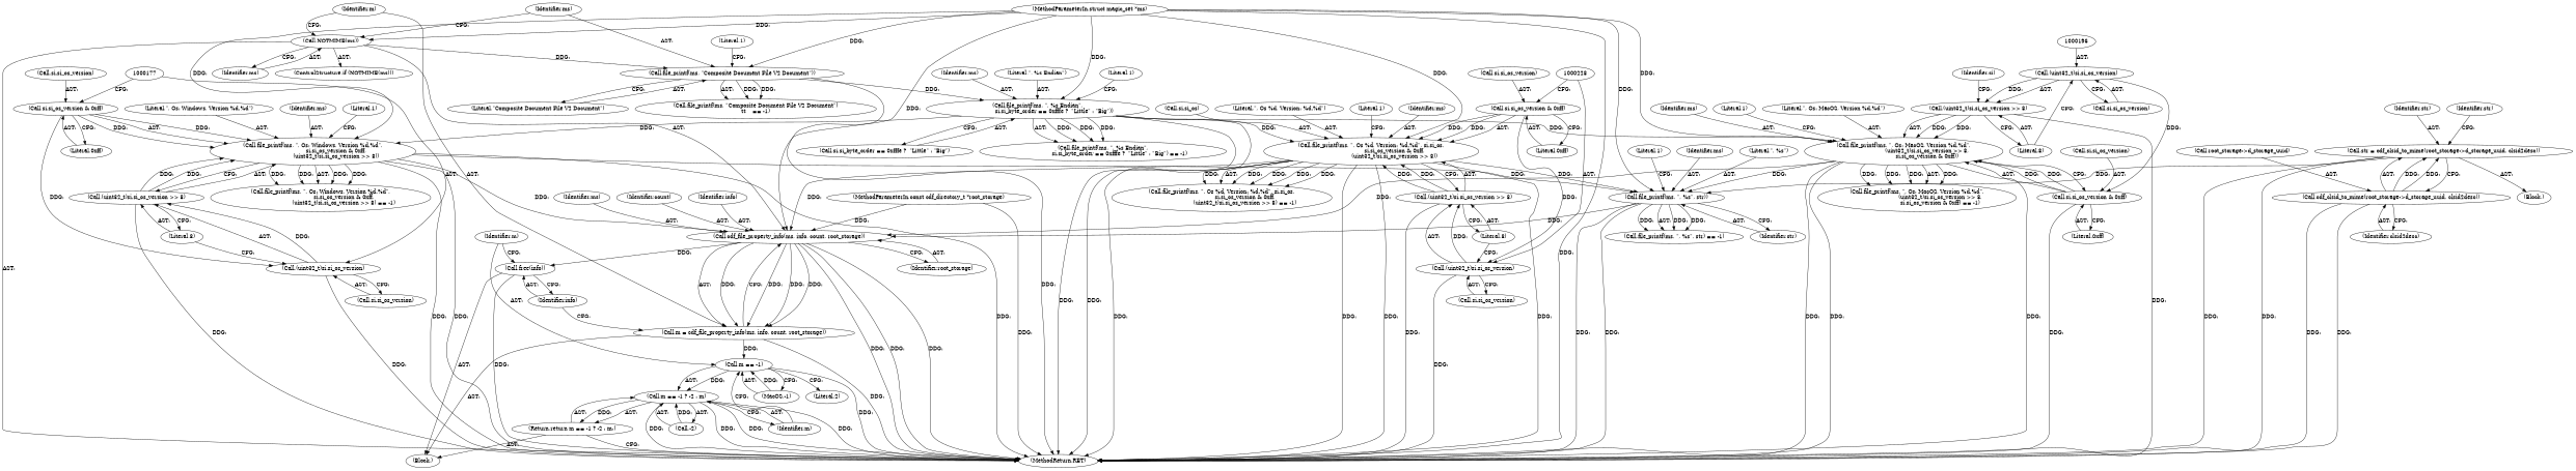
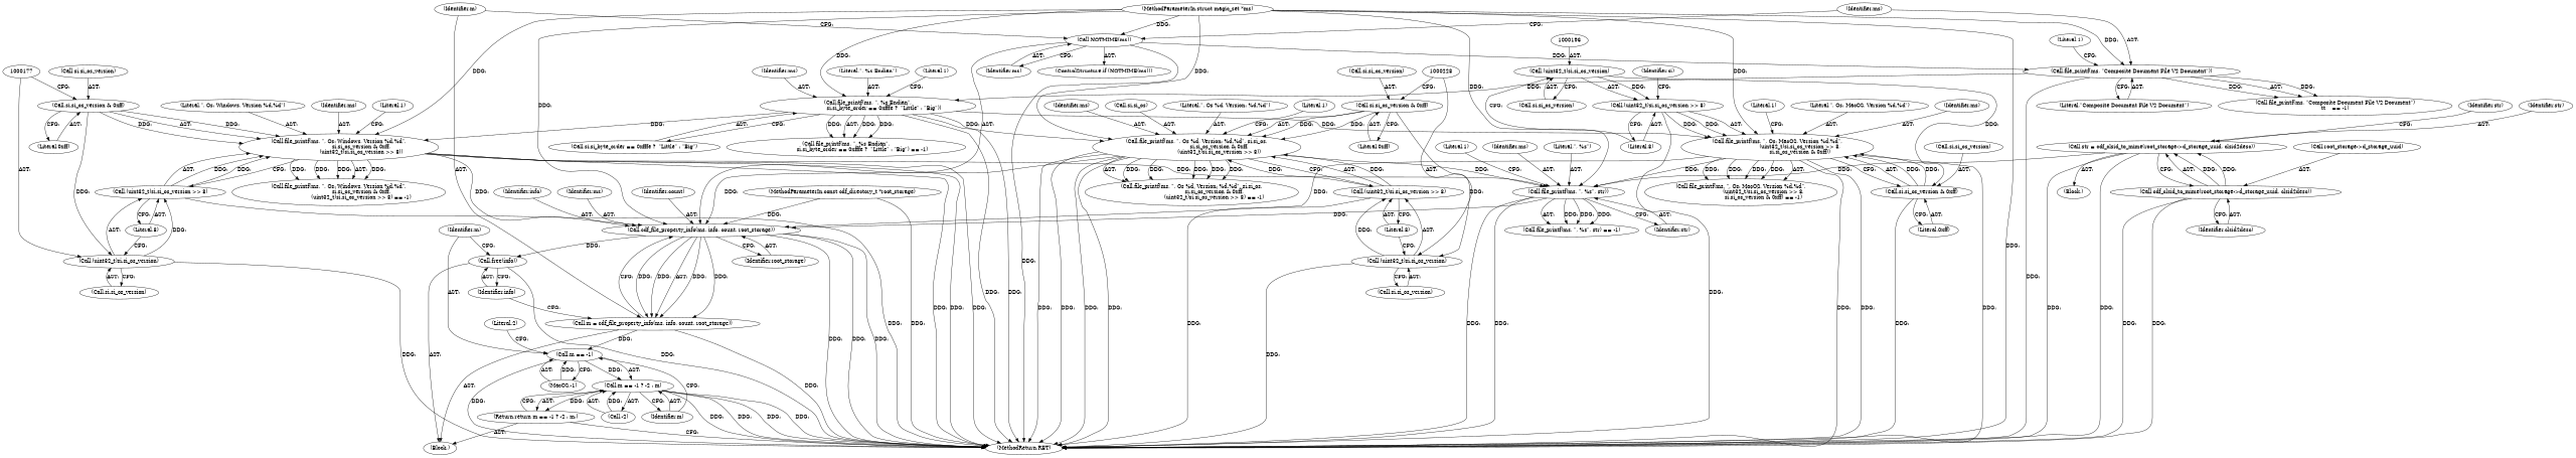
  digraph {
    n1 [label="(Call,cdf_file_property_info(ms, info, count, root_storage))"]
    n2 [label="(Call,m = cdf_file_property_info(ms, info, count, root_storage))"]
    n3 [label="(Call,free(info))"]
    n4 [label="(Identifier,root_storage)"]
    n5 [label="(MethodReturn,RET)"]
    n6 [label="(Call,m == -1)"]
    n7 [label="(Block,)"]
    n8 [label="(Identifier,info)"]
    n9 [label="(Call,file_printf(ms, \", Os: Windows, Version %d.%d\",\n                            si.si_os_version & 0xff,\n                            (uint32_t)si.si_os_version >> 8))"]
    n10 [label="(Call,(uint32_t)si.si_os_version >> 8)"]
    n11 [label="(Call,file_printf(ms, \", %s\", str))"]
    n12 [label="(Call,file_printf(ms, \", Os: Windows, Version %d.%d\",\n                            si.si_os_version & 0xff,\n                            (uint32_t)si.si_os_version >> 8) == -1)"]
    n13 [label="(Literal,8)"]
    n14 [label="(Call,file_printf(ms, \", %s\", str) == -1)"]
    n15 [label="(Identifier,str)"]
    n16 [label="(Call,file_printf(ms, \", %s Endian\",\n                    si.si_byte_order == 0xfffe ?  \"Little\" : \"Big\"))"]
    n17 [label="(Call,file_printf(ms, \", Os %d, Version: %d.%d\", si.si_os,\n                            si.si_os_version & 0xff,\n                            (uint32_t)si.si_os_version >> 8))"]
    n18 [label="(Call,file_printf(ms, \", Os: MacOS, Version %d.%d\",\n                            (uint32_t)si.si_os_version >> 8,\n                            si.si_os_version & 0xff))"]
    n19 [label="(Call,si.si_byte_order == 0xfffe ?  \"Little\" : \"Big\")"]
    n20 [label="(Call,file_printf(ms, \", %s Endian\",\n                    si.si_byte_order == 0xfffe ?  \"Little\" : \"Big\") == -1)"]
    n21 [label="(Call,(uint32_t)si.si_os_version >> 8)"]
    n22 [label="(Call,file_printf(ms, \", Os %d, Version: %d.%d\", si.si_os,\n                            si.si_os_version & 0xff,\n                            (uint32_t)si.si_os_version >> 8) == -1)"]
    n23 [label="(Call,si.si_os_version & 0xff)"]
    n24 [label="(Call,file_printf(ms, \", Os: MacOS, Version %d.%d\",\n                            (uint32_t)si.si_os_version >> 8,\n                            si.si_os_version & 0xff) == -1)"]
    n25 [label="(Call,file_printf(ms, \"Composite Document File V2 Document\"))"]
    n26 [label="(Call,file_printf(ms, \"Composite Document File V2 Document\")\n\t\t    == -1)"]
    n27 [label="(Literal,\"Composite Document File V2 Document\")"]
    n28 [label="(Call,NOTMIME(ms))"]
    n29 [label="(Identifier,ms)"]
    n30 [label="(ControlStructure,if (NOTMIME(ms)))"]
    n31 [label="(MethodParameterIn,struct magic_set *ms)"]
    n32 [label="(Call,si.si_os_version & 0xff)"]
    n33 [label="(Call,(uint32_t)si.si_os_version)"]
    n34 [label="(Literal,0xff)"]
    n35 [label="(Call,si.si_os_version)"]
    n36 [label="(Literal,8)"]
    n37 [label="(Call,si.si_os_version & 0xff)"]
    n38 [label="(Call,(uint32_t)si.si_os_version)"]
    n39 [label="(Literal,0xff)"]
    n40 [label="(Call,si.si_os_version)"]
    n41 [label="(Literal,0xff)"]
    n42 [label="(Call,(uint32_t)si.si_os_version >> 8)"]
    n43 [label="(Literal,8)"]
    n44 [label="(Call,(uint32_t)si.si_os_version)"]
    n45 [label="(Call,si.si_os_version)"]
    n46 [label="(Call,str = cdf_clsid_to_mime(root_storage->d_storage_uuid, clsid2desc))"]
    n47 [label="(Call,cdf_clsid_to_mime(root_storage->d_storage_uuid, clsid2desc))"]
    n48 [label="(Block,)"]
    n49 [label="(Identifier,clsid2desc)"]
    n50 [label="(MethodParameterIn,const cdf_directory_t *root_storage)"]
    n51 [label="(Call,m == -1 ? -2 : m)"]
    n52 [label="(MacOS,-1)"]
    n53 [label="(Return,return m == -1 ? -2 : m;)"]
    n54 [label="(Call,-2)"]
    n55 [label="(Identifier,m)"]
    n56 [label="(Identifier,str)"]
    n57 [label="(Literal,1)"]
    n58 [label="(Literal,1)"]
    n59 [label="(Literal,\", Os %d, Version: %d.%d\")"]
    n60 [label="(Identifier,ms)"]
    n61 [label="(Literal,\", %s Endian\")"]
    n62 [label="(Literal,1)"]
    n63 [label="(Identifier,ms)"]
    n64 [label="(Call,si.si_os_version)"]
    n65 [label="(Identifier,ms)"]
    n66 [label="(Literal,\", Os: Windows, Version %d.%d\")"]
    n67 [label="(Call,root_storage->d_storage_uuid)"]
    n68 [label="(Identifier,ms)"]
    n69 [label="(Identifier,m)"]
    n70 [label="(Identifier,ms)"]
    n71 [label="(Identifier,str)"]
    n72 [label="(Call,si.si_os_version)"]
    n73 [label="(Literal,1)"]
    n74 [label="(Literal,1)"]
    n75 [label="(Identifier,ms)"]
    n76 [label="(Identifier,m)"]
    n77 [label="(Identifier,ms)"]
    n78 [label="(Literal,2)"]
    n79 [label="(Identifier,count)"]
    n80 [label="(Identifier,si)"]
    n81 [label="(Identifier,info)"]
    n82 [label="(Literal,1)"]
    n83 [label="(Literal,\", %s\")"]
    n84 [label="(Call,si.si_os_version)"]
    n85 [label="(Call,si.si_os)"]
    n86 [label="(Literal,\", Os: MacOS, Version %d.%d\")"]
    1000177
    1000228
    1000196
    n1 -> n2 [label="AST: "]
    n1 -> n2 [label="DDG: "]
    n1 -> n2 [label="DDG: "]
    n1 -> n2 [label="DDG: "]
    n1 -> n2 [label="DDG: "]
    n1 -> n3 [label="DDG: "]
    n1 -> n4 [label="CFG: "]
    n1 -> n5 [label="DDG: "]
    n1 -> n5 [label="DDG: "]
    n1 -> n5 [label="DDG: "]
    n2 -> n1 [label="CFG: "]
    n2 -> n5 [label="DDG: "]
    n2 -> n6 [label="DDG: "]
    n2 -> n7 [label="AST: "]
    n3 -> n5 [label="DDG: "]
    n3 -> n7 [label="AST: "]
    n3 -> n8 [label="CFG: "]
    n4 -> n1 [label="AST: "]
    n6 -> n5 [label="DDG: "]
    n6 -> n51 [label="AST: "]
    n6 -> n51 [label="DDG: "]
    n6 -> n52 [label="CFG: "]
    n8 -> n2 [label="CFG: "]
    n8 -> n3 [label="AST: "]
    n9 -> n1 [label="DDG: "]
    n9 -> n5 [label="DDG: "]
    n9 -> n5 [label="DDG: "]
    n9 -> n5 [label="DDG: "]
    n9 -> n10 [label="CFG: "]
    n9 -> n11 [label="DDG: "]
    n9 -> n12 [label="AST: "]
    n9 -> n12 [label="DDG: "]
    n9 -> n12 [label="DDG: "]
    n9 -> n12 [label="DDG: "]
    n9 -> n12 [label="DDG: "]
    n10 -> n5 [label="DDG: "]
    n10 -> n9 [label="AST: "]
    n10 -> n9 [label="DDG: "]
    n10 -> n9 [label="DDG: "]
    n10 -> n13 [label="CFG: "]
    n11 -> n1 [label="DDG: "]
    n11 -> n5 [label="DDG: "]
    n11 -> n5 [label="DDG: "]
    n11 -> n14 [label="AST: "]
    n11 -> n14 [label="DDG: "]
    n11 -> n14 [label="DDG: "]
    n11 -> n14 [label="DDG: "]
    n11 -> n15 [label="CFG: "]
    n13 -> n10 [label="AST: "]
    n13 -> n33 [label="CFG: "]
    n15 -> n11 [label="AST: "]
    n16 -> n5 [label="DDG: "]
    n16 -> n5 [label="DDG: "]
    n16 -> n9 [label="DDG: "]
    n16 -> n17 [label="DDG: "]
    n16 -> n18 [label="DDG: "]
    n16 -> n19 [label="CFG: "]
    n16 -> n20 [label="AST: "]
    n16 -> n20 [label="DDG: "]
    n16 -> n20 [label="DDG: "]
    n16 -> n20 [label="DDG: "]
    n17 -> n1 [label="DDG: "]
    n17 -> n5 [label="DDG: "]
    n17 -> n5 [label="DDG: "]
    n17 -> n5 [label="DDG: "]
    n17 -> n5 [label="DDG: "]
    n17 -> n11 [label="DDG: "]
    n17 -> n21 [label="CFG: "]
    n17 -> n22 [label="AST: "]
    n17 -> n22 [label="DDG: "]
    n17 -> n22 [label="DDG: "]
    n17 -> n22 [label="DDG: "]
    n17 -> n22 [label="DDG: "]
    n17 -> n22 [label="DDG: "]
    n18 -> n1 [label="DDG: "]
    n18 -> n5 [label="DDG: "]
    n18 -> n5 [label="DDG: "]
    n18 -> n5 [label="DDG: "]
    n18 -> n11 [label="DDG: "]
    n18 -> n23 [label="CFG: "]
    n18 -> n24 [label="AST: "]
    n18 -> n24 [label="DDG: "]
    n18 -> n24 [label="DDG: "]
    n18 -> n24 [label="DDG: "]
    n18 -> n24 [label="DDG: "]
    n19 -> n16 [label="AST: "]
    n21 -> n5 [label="DDG: "]
    n21 -> n17 [label="AST: "]
    n21 -> n17 [label="DDG: "]
    n21 -> n17 [label="DDG: "]
    n21 -> n36 [label="CFG: "]
    n23 -> n5 [label="DDG: "]
    n23 -> n18 [label="AST: "]
    n23 -> n18 [label="DDG: "]
    n23 -> n18 [label="DDG: "]
    n23 -> n41 [label="CFG: "]
    n25 -> n5 [label="DDG: "]
    n25 -> n16 [label="DDG: "]
    n25 -> n26 [label="AST: "]
    n25 -> n26 [label="DDG: "]
    n25 -> n26 [label="DDG: "]
    n25 -> n27 [label="CFG: "]
    n27 -> n25 [label="AST: "]
    n28 -> n1 [label="AST: "]
-   n28 -> n5 [label="AST: "]
+   n28 -> n5 [label="DDG: "]
    n28 -> n25 [label="DDG: "]
    n28 -> n29 [label="CFG: "]
    n28 -> n30 [label="AST: "]
    n29 -> n28 [label="AST: "]
    n31 -> n1 [label="DDG: "]
    n31 -> n5 [label="DDG: "]
    n31 -> n9 [label="DDG: "]
    n31 -> n11 [label="DDG: "]
    n31 -> n16 [label="DDG: "]
    n31 -> n17 [label="DDG: "]
    n31 -> n18 [label="DDG: "]
    n31 -> n25 [label="DDG: "]
    n31 -> n28 [label="DDG: "]
    n32 -> n9 [label="AST: "]
    n32 -> n9 [label="DDG: "]
    n32 -> n9 [label="DDG: "]
    n32 -> n33 [label="DDG: "]
    n32 -> n34 [label="CFG: "]
    n33 -> n5 [label="DDG: "]
    n33 -> n10 [label="AST: "]
    n33 -> n10 [label="DDG: "]
    n33 -> n35 [label="CFG: "]
    n34 -> n32 [label="AST: "]
    n35 -> n33 [label="AST: "]
    n36 -> n21 [label="AST: "]
    n36 -> n38 [label="CFG: "]
    n37 -> n17 [label="AST: "]
    n37 -> n17 [label="DDG: "]
    n37 -> n17 [label="DDG: "]
    n37 -> n38 [label="DDG: "]
    n37 -> n39 [label="CFG: "]
    n38 -> n5 [label="DDG: "]
    n38 -> n21 [label="AST: "]
    n38 -> n21 [label="DDG: "]
    n38 -> n40 [label="CFG: "]
    n39 -> n37 [label="AST: "]
    n40 -> n38 [label="AST: "]
    n41 -> n23 [label="AST: "]
    n42 -> n5 [label="DDG: "]
    n42 -> n18 [label="AST: "]
    n42 -> n18 [label="DDG: "]
    n42 -> n18 [label="DDG: "]
    n42 -> n43 [label="CFG: "]
    n43 -> n42 [label="AST: "]
    n43 -> n44 [label="CFG: "]
    n44 -> n23 [label="DDG: "]
    n44 -> n42 [label="AST: "]
    n44 -> n42 [label="DDG: "]
    n44 -> n45 [label="CFG: "]
    n45 -> n44 [label="AST: "]
    n46 -> n5 [label="DDG: "]
    n46 -> n5 [label="DDG: "]
    n46 -> n11 [label="DDG: "]
    n46 -> n47 [label="CFG: "]
    n46 -> n48 [label="AST: "]
    n47 -> n5 [label="DDG: "]
    n47 -> n5 [label="DDG: "]
    n47 -> n46 [label="AST: "]
    n47 -> n46 [label="DDG: "]
    n47 -> n46 [label="DDG: "]
    n47 -> n49 [label="CFG: "]
    n49 -> n47 [label="AST: "]
    n50 -> n1 [label="DDG: "]
    n50 -> n5 [label="DDG: "]
    n51 -> n5 [label="DDG: "]
    n51 -> n5 [label="DDG: "]
    n51 -> n5 [label="DDG: "]
    n51 -> n5 [label="DDG: "]
    n51 -> n53 [label="AST: "]
    n51 -> n53 [label="DDG: "]
    n51 -> n54 [label="AST: "]
    n51 -> n55 [label="CFG: "]
    n52 -> n6 [label="AST: "]
    n52 -> n6 [label="DDG: "]
    n53 -> n5 [label="CFG: "]
    n53 -> n7 [label="AST: "]
-   n53 -> n51 [label="AST: "]
+   n53 -> n51 [label="CFG: "]
    n54 -> n51 [label="AST: "]
    n54 -> n51 [label="DDG: "]
    n55 -> n6 [label="CFG: "]
    n55 -> n51 [label="AST: "]
    n56 -> n46 [label="AST: "]
    n57 -> n11 [label="CFG: "]
    n58 -> n25 [label="CFG: "]
    n59 -> n17 [label="AST: "]
    n60 -> n1 [label="AST: "]
    n61 -> n16 [label="AST: "]
    n62 -> n17 [label="CFG: "]
    n63 -> n16 [label="AST: "]
    n64 -> n32 [label="AST: "]
    n65 -> n17 [label="AST: "]
    n66 -> n9 [label="AST: "]
    n67 -> n47 [label="AST: "]
    n68 -> n9 [label="AST: "]
    n69 -> n2 [label="AST: "]
    n69 -> n28 [label="CFG: "]
    n70 -> n18 [label="AST: "]
    n71 -> n46 [label="CFG: "]
    n72 -> n37 [label="AST: "]
    n73 -> n16 [label="CFG: "]
    n74 -> n9 [label="CFG: "]
    n75 -> n25 [label="AST: "]
    n75 -> n28 [label="CFG: "]
    n76 -> n3 [label="CFG: "]
    n76 -> n6 [label="AST: "]
    n77 -> n11 [label="AST: "]
-   n6 -> n78 [label="CFG: "]
+   n78 -> n6 [label="CFG: "]
    n79 -> n1 [label="AST: "]
    n80 -> n42 [label="CFG: "]
    n81 -> n1 [label="AST: "]
    n82 -> n18 [label="CFG: "]
    n83 -> n11 [label="AST: "]
    n84 -> n23 [label="AST: "]
    n85 -> n17 [label="AST: "]
    n86 -> n18 [label="AST: "]
    1000177 -> n32 [label="CFG: "]
    1000177 -> n33 [label="AST: "]
    1000228 -> n37 [label="CFG: "]
    1000228 -> n38 [label="AST: "]
    1000196 -> n44 [label="AST: "]
  }
